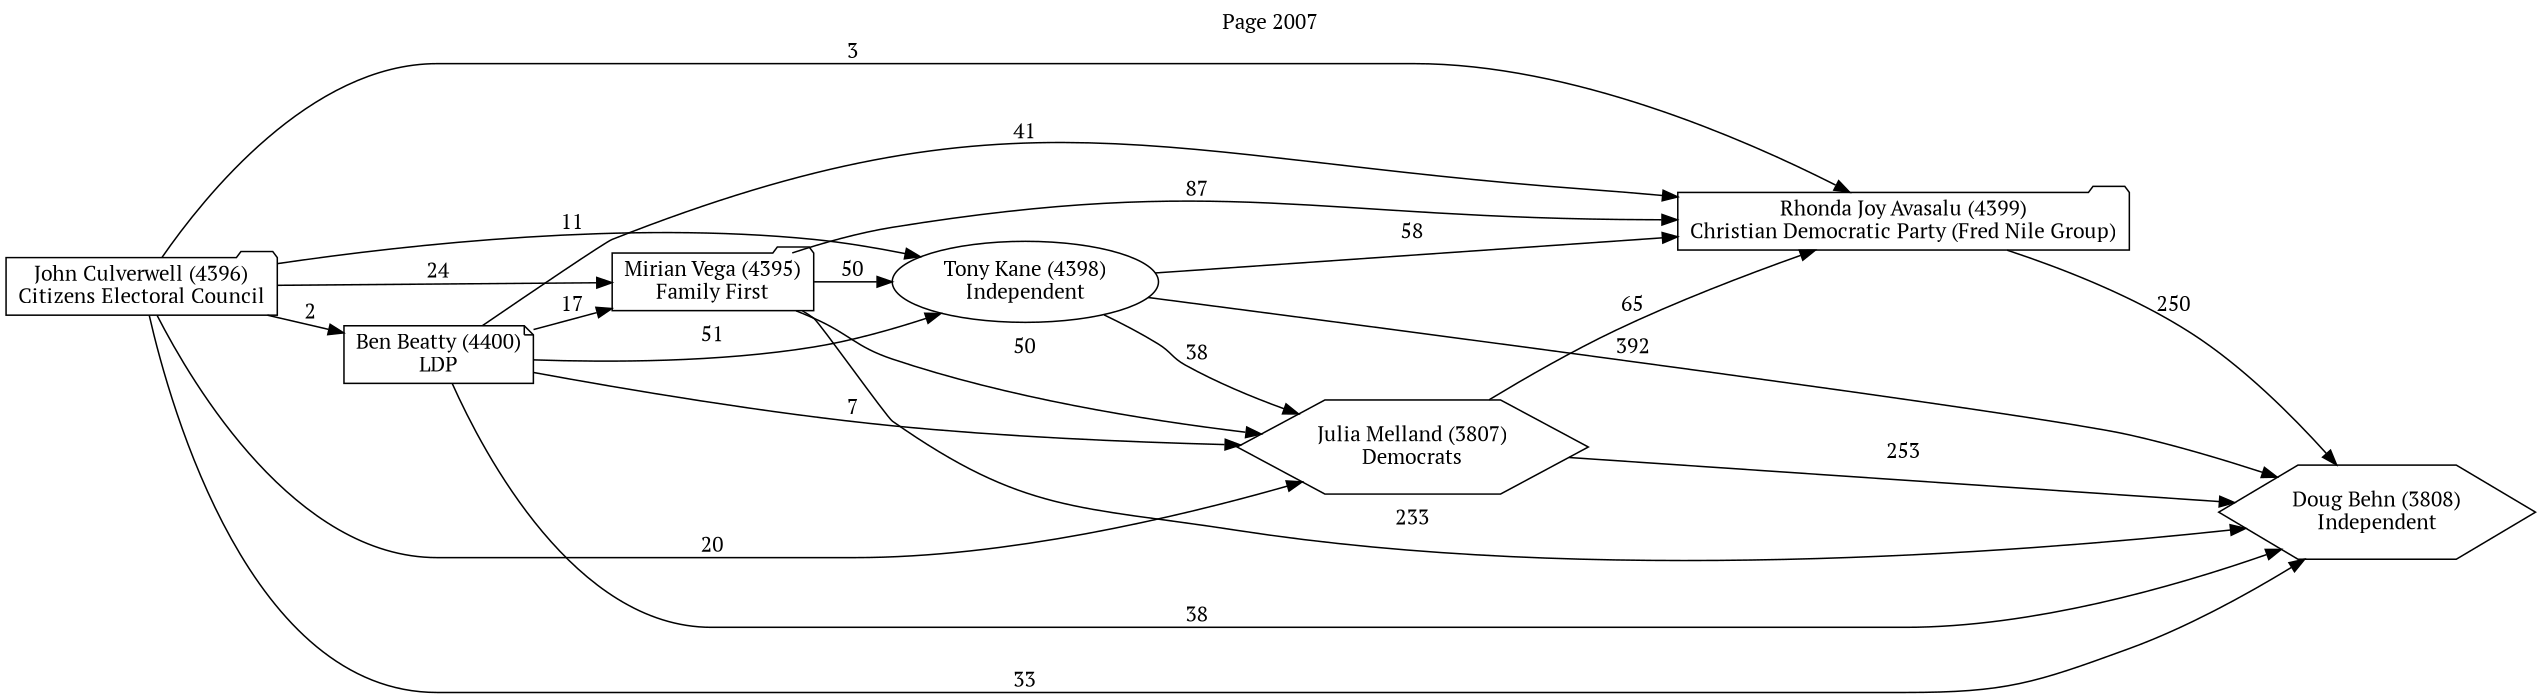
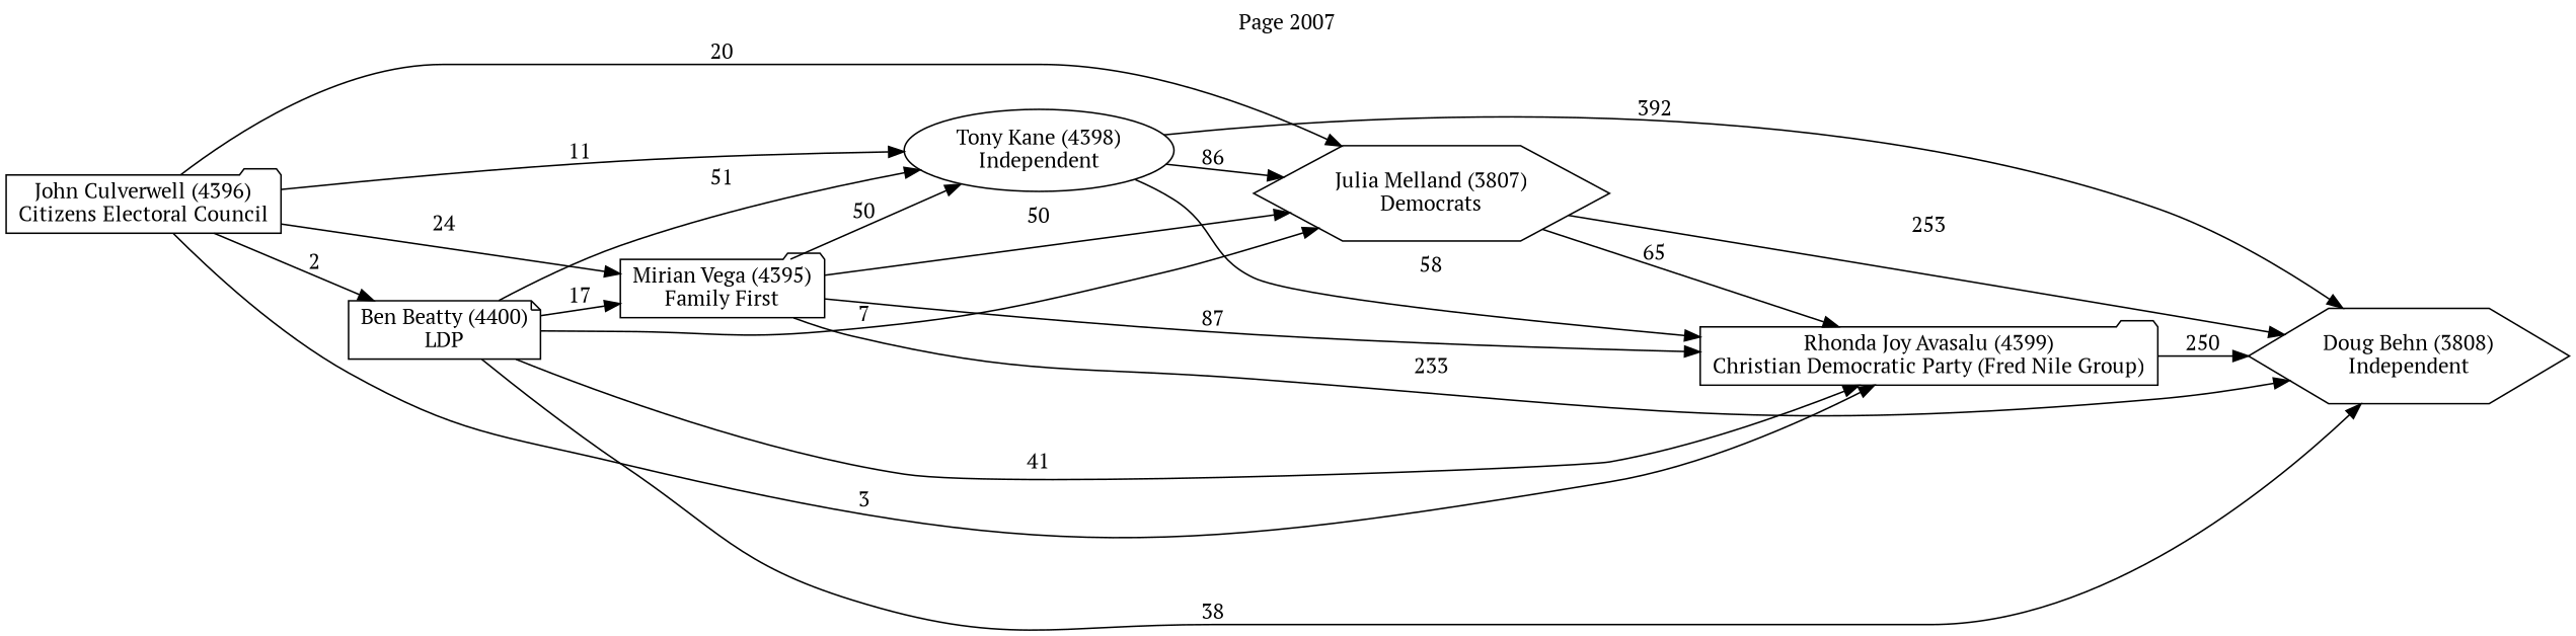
  digraph {
    fontname="PT Serif"
    label="Page 2007"
    labelloc=t
    mclimit=10
    rankdir=LR
    node [fontname="PT Serif" shape=folder]
    edge [fontname="PT Serif"]
    n1 [label="Doug Behn (3808)\nIndependent" shape=hexagon]
    n2 [label="Rhonda Joy Avasalu (4399)\nChristian Democratic Party (Fred Nile Group)"]
    n3 [label="Julia Melland (3807)\nDemocrats" shape=hexagon]
    n4 [label="Tony Kane (4398)\nIndependent" shape=ellipse]
    n5 [label="Mirian Vega (4395)\nFamily First"]
    n6 [label="Ben Beatty (4400)\nLDP" shape=note]
    n7 [label="John Culverwell (4396)\nCitizens Electoral Council"]
    n2 -> n1 [label=250]
    n3 -> n1 [label=253]
    n3 -> n2 [label=65]
    n4 -> n1 [label=392]
    n4 -> n2 [label=58]
-   n4 -> n3 [label=38]
+   n4 -> n3 [label=86]
    n5 -> n1 [label=233]
    n5 -> n2 [label=87]
    n5 -> n3 [label=50]
    n5 -> n4 [label=50]
    n6 -> n1 [label=38]
    n6 -> n2 [label=41]
    n6 -> n3 [label=7]
    n6 -> n4 [label=51]
    n6 -> n5 [label=17]
-   n7 -> n1 [label=33]
    n7 -> n2 [label=3]
    n7 -> n3 [label=20]
    n7 -> n4 [label=11]
    n7 -> n5 [label=24]
    n7 -> n6 [label=2]
  }
